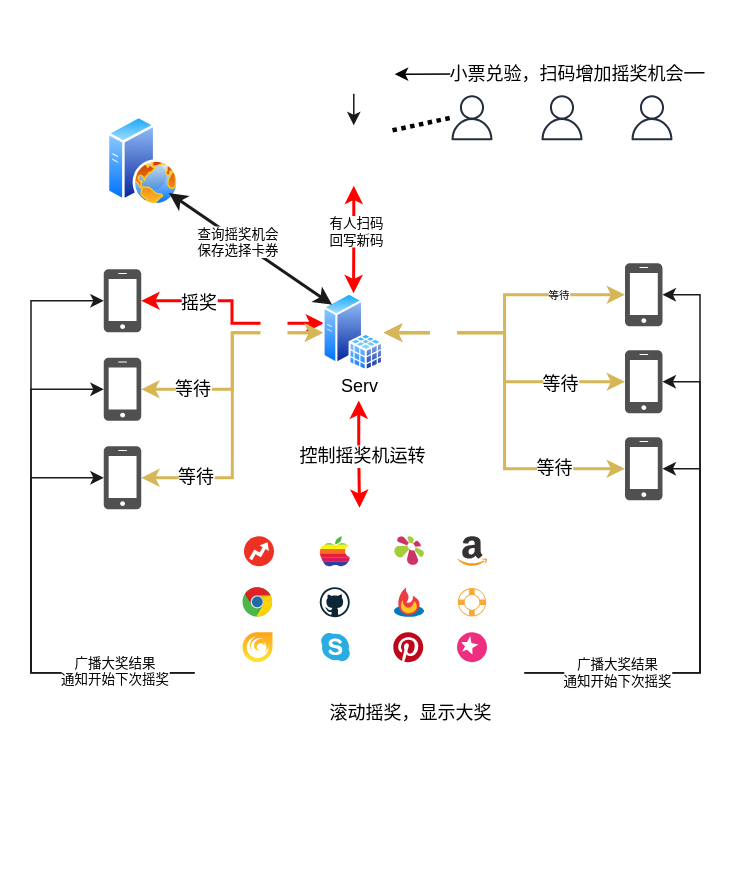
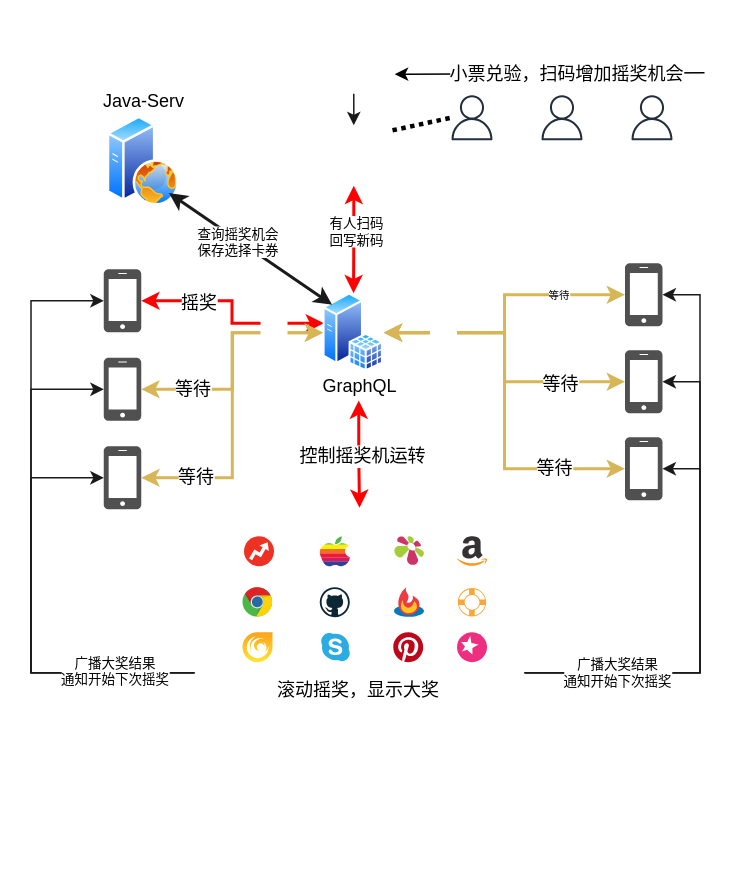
  <mxCell id="0" />
  <mxCell id="1" parent="0" />
  <mxCell id="2" value="" style="group" parent="1" vertex="1" connectable="0"><mxGeometry x="60" y="57" width="70" height="80" as="geometry" /></mxCell>
  <mxCell id="3" value="" style="aspect=fixed;perimeter=ellipsePerimeter;html=1;align=center;shadow=0;dashed=0;spacingTop=3;image;image=img/lib/active_directory/web_server.svg;" parent="2" vertex="1"><mxGeometry x="11" y="20" width="48" height="60" as="geometry" /></mxCell>
+ <mxCell id="4" value="Java-Serv" style="text;html=1;align=center;verticalAlign=middle;resizable=0;points=[];;autosize=1;" parent="2" vertex="1"><mxGeometry width="70" height="20" as="geometry" /></mxCell>
  <mxCell id="5" style="edgeStyle=orthogonalEdgeStyle;rounded=0;orthogonalLoop=1;jettySize=auto;html=1;endArrow=classic;endFill=1;strokeColor=#FF0000;strokeWidth=2;startArrow=classic;startFill=1;" parent="1" source="7" target="48" edge="1"><mxGeometry relative="1" as="geometry"><Array as="points"><mxPoint x="154" y="200" /><mxPoint x="154" y="215" /></Array></mxGeometry></mxCell>
  <mxCell id="6" value="摇奖" style="text;html=1;align=center;verticalAlign=middle;resizable=0;points=[];;labelBackgroundColor=#ffffff;" parent="5" vertex="1" connectable="0"><mxGeometry x="-0.385" y="-1" relative="1" as="geometry"><mxPoint x="-3.57" as="offset" /></mxGeometry></mxCell>
  <mxCell id="7" value="" style="pointerEvents=1;shadow=0;dashed=0;html=1;strokeColor=none;fillColor=#505050;labelPosition=center;verticalLabelPosition=bottom;verticalAlign=top;outlineConnect=0;align=center;shape=mxgraph.office.devices.cell_phone_iphone_standalone;" parent="1" vertex="1"><mxGeometry x="68.5" y="179" width="25" height="42" as="geometry" /></mxCell>
  <mxCell id="8" style="edgeStyle=orthogonalEdgeStyle;rounded=0;orthogonalLoop=1;jettySize=auto;html=1;entryX=0;entryY=0.5;entryDx=0;entryDy=0;endArrow=classic;endFill=1;strokeColor=#d6b656;strokeWidth=2;startArrow=classic;startFill=1;fillColor=#fff2cc;" parent="1" source="10" target="48" edge="1"><mxGeometry relative="1" as="geometry" /></mxCell>
  <mxCell id="9" value="等待" style="text;html=1;align=center;verticalAlign=middle;resizable=0;points=[];;labelBackgroundColor=#ffffff;" parent="8" vertex="1" connectable="0"><mxGeometry x="-0.57" y="1" relative="1" as="geometry"><mxPoint as="offset" /></mxGeometry></mxCell>
  <mxCell id="10" value="" style="pointerEvents=1;shadow=0;dashed=0;html=1;strokeColor=none;fillColor=#505050;labelPosition=center;verticalLabelPosition=bottom;verticalAlign=top;outlineConnect=0;align=center;shape=mxgraph.office.devices.cell_phone_iphone_standalone;" parent="1" vertex="1"><mxGeometry x="68.5" y="238" width="25" height="42" as="geometry" /></mxCell>
  <mxCell id="11" style="edgeStyle=orthogonalEdgeStyle;rounded=0;orthogonalLoop=1;jettySize=auto;html=1;entryX=0;entryY=0.5;entryDx=0;entryDy=0;endArrow=classic;endFill=1;strokeColor=#d6b656;strokeWidth=2;startArrow=classic;startFill=1;fillColor=#fff2cc;" parent="1" source="13" target="48" edge="1"><mxGeometry relative="1" as="geometry" /></mxCell>
  <mxCell id="12" value="等待" style="text;html=1;align=center;verticalAlign=middle;resizable=0;points=[];;labelBackgroundColor=#ffffff;" parent="11" vertex="1" connectable="0"><mxGeometry x="-0.668" y="1" relative="1" as="geometry"><mxPoint as="offset" /></mxGeometry></mxCell>
  <mxCell id="13" value="" style="pointerEvents=1;shadow=0;dashed=0;html=1;strokeColor=none;fillColor=#505050;labelPosition=center;verticalLabelPosition=bottom;verticalAlign=top;outlineConnect=0;align=center;shape=mxgraph.office.devices.cell_phone_iphone_standalone;" parent="1" vertex="1"><mxGeometry x="68.5" y="297" width="25" height="42" as="geometry" /></mxCell>
  <mxCell id="14" value="" style="shape=image;html=1;verticalAlign=top;verticalLabelPosition=bottom;labelBackgroundColor=#ffffff;imageAspect=0;aspect=fixed;image=https://cdn2.iconfinder.com/data/icons/thesquid-ink-40-free-flat-icon-pack/64/support-128.png" parent="1" vertex="1"><mxGeometry x="214.19" y="20" width="42" height="42" as="geometry" /></mxCell>
  <mxCell id="15" style="edgeStyle=orthogonalEdgeStyle;rounded=0;orthogonalLoop=1;jettySize=auto;html=1;endArrow=classic;endFill=1;strokeColor=#FF0000;strokeWidth=2;startArrow=classic;startFill=1;" parent="1" source="17" target="48" edge="1"><mxGeometry relative="1" as="geometry" /></mxCell>
  <mxCell id="16" value="有人扫码&lt;br&gt;回写新码" style="text;html=1;align=center;verticalAlign=middle;resizable=0;points=[];;labelBackgroundColor=#ffffff;fontSize=9;" parent="15" vertex="1" connectable="0"><mxGeometry x="-0.176" y="1" relative="1" as="geometry"><mxPoint as="offset" /></mxGeometry></mxCell>
  <mxCell id="17" value="" style="shape=image;html=1;verticalAlign=top;verticalLabelPosition=bottom;labelBackgroundColor=#ffffff;imageAspect=0;aspect=fixed;image=https://cdn1.iconfinder.com/data/icons/100-basic-for-user-interface/32/68-qr_code-128.png" parent="1" vertex="1"><mxGeometry x="215" y="83" width="40.38" height="40.38" as="geometry" /></mxCell>
  <mxCell id="18" value="" style="outlineConnect=0;fontColor=#232F3E;gradientColor=none;fillColor=#232F3E;strokeColor=none;dashed=0;verticalLabelPosition=bottom;verticalAlign=top;align=center;html=1;fontSize=12;fontStyle=0;aspect=fixed;pointerEvents=1;shape=mxgraph.aws4.user;" parent="1" vertex="1"><mxGeometry x="419" y="63" width="30" height="30" as="geometry" /></mxCell>
  <mxCell id="19" value="" style="outlineConnect=0;fontColor=#232F3E;gradientColor=none;fillColor=#232F3E;strokeColor=none;dashed=0;verticalLabelPosition=bottom;verticalAlign=top;align=center;html=1;fontSize=12;fontStyle=0;aspect=fixed;pointerEvents=1;shape=mxgraph.aws4.user;" parent="1" vertex="1"><mxGeometry x="359" y="63" width="30" height="30" as="geometry" /></mxCell>
  <mxCell id="20" value="" style="outlineConnect=0;fontColor=#232F3E;gradientColor=none;fillColor=#232F3E;strokeColor=none;dashed=0;verticalLabelPosition=bottom;verticalAlign=top;align=center;html=1;fontSize=12;fontStyle=0;aspect=fixed;pointerEvents=1;shape=mxgraph.aws4.user;" parent="1" vertex="1"><mxGeometry x="299" y="63" width="30" height="30" as="geometry" /></mxCell>
  <mxCell id="21" style="edgeStyle=orthogonalEdgeStyle;rounded=0;orthogonalLoop=1;jettySize=auto;html=1;endArrow=classic;endFill=1;strokeColor=#d6b656;strokeWidth=2;startArrow=classic;startFill=1;fillColor=#fff2cc;" parent="1" source="23" target="48" edge="1"><mxGeometry relative="1" as="geometry" /></mxCell>
  <mxCell id="22" value="&lt;font style=&quot;font-size: 7px&quot;&gt;等待&lt;br&gt;&lt;/font&gt;" style="text;html=1;align=center;verticalAlign=middle;resizable=0;points=[];;labelBackgroundColor=#ffffff;" parent="21" vertex="1" connectable="0"><mxGeometry x="-0.444" y="-3" relative="1" as="geometry"><mxPoint x="7.72" y="1.86" as="offset" /></mxGeometry></mxCell>
  <mxCell id="23" value="" style="pointerEvents=1;shadow=0;dashed=0;html=1;strokeColor=none;fillColor=#505050;labelPosition=center;verticalLabelPosition=bottom;verticalAlign=top;outlineConnect=0;align=center;shape=mxgraph.office.devices.cell_phone_iphone_standalone;" parent="1" vertex="1"><mxGeometry x="416" y="175" width="25" height="42" as="geometry" /></mxCell>
  <mxCell id="24" style="edgeStyle=orthogonalEdgeStyle;rounded=0;orthogonalLoop=1;jettySize=auto;html=1;endArrow=classic;endFill=1;strokeColor=#d6b656;strokeWidth=2;startArrow=classic;startFill=1;fillColor=#fff2cc;" parent="1" source="26" target="48" edge="1"><mxGeometry relative="1" as="geometry" /></mxCell>
  <mxCell id="25" value="等待" style="text;html=1;align=center;verticalAlign=middle;resizable=0;points=[];;labelBackgroundColor=#ffffff;" parent="24" vertex="1" connectable="0"><mxGeometry x="-0.55" y="1" relative="1" as="geometry"><mxPoint as="offset" /></mxGeometry></mxCell>
  <mxCell id="26" value="" style="pointerEvents=1;shadow=0;dashed=0;html=1;strokeColor=none;fillColor=#505050;labelPosition=center;verticalLabelPosition=bottom;verticalAlign=top;outlineConnect=0;align=center;shape=mxgraph.office.devices.cell_phone_iphone_standalone;" parent="1" vertex="1"><mxGeometry x="416" y="233" width="25" height="42" as="geometry" /></mxCell>
  <mxCell id="27" style="edgeStyle=orthogonalEdgeStyle;rounded=0;orthogonalLoop=1;jettySize=auto;html=1;entryX=1;entryY=0.5;entryDx=0;entryDy=0;endArrow=classic;endFill=1;strokeColor=#d6b656;strokeWidth=2;startArrow=classic;startFill=1;fillColor=#fff2cc;" parent="1" source="29" target="48" edge="1"><mxGeometry relative="1" as="geometry" /></mxCell>
  <mxCell id="28" value="等待" style="text;html=1;align=center;verticalAlign=middle;resizable=0;points=[];;labelBackgroundColor=#ffffff;" parent="27" vertex="1" connectable="0"><mxGeometry x="-0.616" y="-1" relative="1" as="geometry"><mxPoint as="offset" /></mxGeometry></mxCell>
  <mxCell id="29" value="" style="pointerEvents=1;shadow=0;dashed=0;html=1;strokeColor=none;fillColor=#505050;labelPosition=center;verticalLabelPosition=bottom;verticalAlign=top;outlineConnect=0;align=center;shape=mxgraph.office.devices.cell_phone_iphone_standalone;" parent="1" vertex="1"><mxGeometry x="416" y="291" width="25" height="42" as="geometry" /></mxCell>
  <mxCell id="30" value="" style="endArrow=classic;html=1;" parent="1" edge="1"><mxGeometry width="50" height="50" relative="1" as="geometry"><mxPoint x="469" y="48" as="sourcePoint" /><mxPoint x="262.5" y="49" as="targetPoint" /></mxGeometry></mxCell>
  <mxCell id="31" value="小票兑验，扫码增加摇奖机会" style="text;html=1;align=center;verticalAlign=middle;resizable=0;points=[];;labelBackgroundColor=#ffffff;" parent="30" vertex="1" connectable="0"><mxGeometry x="0.049" y="-1" relative="1" as="geometry"><mxPoint x="15.24" y="1" as="offset" /></mxGeometry></mxCell>
  <mxCell id="32" value="" style="group" parent="1" vertex="1" connectable="0"><mxGeometry x="129" y="338" width="220" height="220" as="geometry" /></mxCell>
  <mxCell id="33" value="" style="shape=image;html=1;verticalAlign=top;verticalLabelPosition=bottom;labelBackgroundColor=#ffffff;imageAspect=0;aspect=fixed;image=https://cdn2.iconfinder.com/data/icons/pittogrammi/142/03-128.png" parent="32" vertex="1"><mxGeometry width="220" height="220" as="geometry" /></mxCell>
  <mxCell id="34" value="" style="dashed=0;outlineConnect=0;html=1;align=center;labelPosition=center;verticalLabelPosition=bottom;verticalAlign=top;shape=mxgraph.weblogos.apple_classic" parent="32" vertex="1"><mxGeometry x="83.5" y="19" width="20" height="20" as="geometry" /></mxCell>
  <mxCell id="35" value="" style="dashed=0;outlineConnect=0;html=1;align=center;labelPosition=center;verticalLabelPosition=bottom;verticalAlign=top;shape=mxgraph.weblogos.amazon" parent="32" vertex="1"><mxGeometry x="175" y="19.0" width="20" height="20" as="geometry" /></mxCell>
  <mxCell id="36" value="" style="dashed=0;outlineConnect=0;html=1;align=center;labelPosition=center;verticalLabelPosition=bottom;verticalAlign=top;shape=mxgraph.weblogos.chrome" parent="32" vertex="1"><mxGeometry x="32" y="53" width="20" height="20" as="geometry" /></mxCell>
  <mxCell id="37" value="" style="dashed=0;outlineConnect=0;html=1;align=center;labelPosition=center;verticalLabelPosition=bottom;verticalAlign=top;shape=mxgraph.weblogos.bookmarks.fr" parent="32" vertex="1"><mxGeometry x="133" y="19" width="20" height="20" as="geometry" /></mxCell>
  <mxCell id="38" value="" style="dashed=0;outlineConnect=0;html=1;align=center;labelPosition=center;verticalLabelPosition=bottom;verticalAlign=top;shape=mxgraph.weblogos.buzzfeed;fillColor=#ED3223;strokeColor=none" parent="32" vertex="1"><mxGeometry x="33" y="19" width="20" height="20" as="geometry" /></mxCell>
  <mxCell id="39" value="" style="dashed=0;outlineConnect=0;html=1;align=center;labelPosition=center;verticalLabelPosition=bottom;verticalAlign=top;shape=mxgraph.weblogos.designfloat;strokeColor=none" parent="32" vertex="1"><mxGeometry x="175" y="53.0" width="20" height="20" as="geometry" /></mxCell>
- <mxCell id="40" value="滚动摇奖，显示大奖" style="text;html=1;align=center;verticalAlign=middle;resizable=0;points=[];;autosize=1;" parent="32" vertex="1"><mxGeometry x="84" y="127" width="119" height="19" as="geometry" /></mxCell>
+ <mxCell id="40" value="滚动摇奖，显示大奖" style="text;html=1;align=center;verticalAlign=middle;resizable=0;points=[];;autosize=1;" parent="32" vertex="1"><mxGeometry x="49" y="112" width="119" height="19" as="geometry" /></mxCell>
  <mxCell id="41" value="" style="dashed=0;outlineConnect=0;html=1;align=center;labelPosition=center;verticalLabelPosition=bottom;verticalAlign=top;shape=mxgraph.weblogos.github" vertex="1" parent="32"><mxGeometry x="83.5" y="53" width="20" height="20" as="geometry" /></mxCell>
  <mxCell id="42" value="" style="dashed=0;outlineConnect=0;html=1;align=center;labelPosition=center;verticalLabelPosition=bottom;verticalAlign=top;shape=mxgraph.weblogos.feedburner" vertex="1" parent="32"><mxGeometry x="133" y="53" width="20" height="20" as="geometry" /></mxCell>
  <mxCell id="43" value="" style="dashed=0;outlineConnect=0;html=1;align=center;labelPosition=center;verticalLabelPosition=bottom;verticalAlign=top;shape=mxgraph.weblogos.playfire;fillColor=#FDA21A;gradientColor=#FEE635;strokeColor=none" vertex="1" parent="32"><mxGeometry x="32" y="83" width="20" height="20" as="geometry" /></mxCell>
  <mxCell id="44" value="" style="dashed=0;outlineConnect=0;html=1;align=center;labelPosition=center;verticalLabelPosition=bottom;verticalAlign=top;shape=mxgraph.weblogos.skype;fillColor=#2AACE2;strokeColor=none" vertex="1" parent="32"><mxGeometry x="84" y="83.0" width="20" height="20" as="geometry" /></mxCell>
  <mxCell id="45" value="" style="dashed=0;outlineConnect=0;html=1;align=center;labelPosition=center;verticalLabelPosition=bottom;verticalAlign=top;shape=mxgraph.weblogos.pinterest;fillColor=#BD081C;strokeColor=none" vertex="1" parent="32"><mxGeometry x="132.5" y="83" width="20" height="20" as="geometry" /></mxCell>
  <mxCell id="46" value="" style="dashed=0;outlineConnect=0;html=1;align=center;labelPosition=center;verticalLabelPosition=bottom;verticalAlign=top;shape=mxgraph.weblogos.socialvibe;fillColor=#EE2F7F;strokeColor=none" vertex="1" parent="32"><mxGeometry x="175" y="83" width="20" height="20" as="geometry" /></mxCell>
  <mxCell id="47" value="" style="group" parent="1" vertex="1" connectable="0"><mxGeometry x="208.5" y="195" width="77" height="70" as="geometry" /></mxCell>
  <mxCell id="48" value="" style="aspect=fixed;perimeter=ellipsePerimeter;html=1;align=center;shadow=0;dashed=0;spacingTop=3;image;image=img/lib/active_directory/sql_server.svg;" parent="47" vertex="1"><mxGeometry x="6.288" width="40.46" height="52.545" as="geometry" /></mxCell>
- <mxCell id="49" value="Serv" style="text;html=1;align=center;verticalAlign=middle;resizable=0;points=[];;autosize=1;" parent="47" vertex="1"><mxGeometry y="51.579" width="60" height="20" as="geometry" /></mxCell>
+ <mxCell id="49" value="GraphQL" style="text;html=1;align=center;verticalAlign=middle;resizable=0;points=[];;autosize=1;" parent="47" vertex="1"><mxGeometry y="51.579" width="60" height="20" as="geometry" /></mxCell>
  <mxCell id="50" style="edgeStyle=orthogonalEdgeStyle;rounded=0;orthogonalLoop=1;jettySize=auto;html=1;endArrow=classic;endFill=1;strokeColor=#FF0000;strokeWidth=2;startArrow=classic;startFill=1;" parent="1" source="49" target="33" edge="1"><mxGeometry relative="1" as="geometry" /></mxCell>
  <mxCell id="51" value="控制摇奖机运转" style="text;html=1;align=center;verticalAlign=middle;resizable=0;points=[];;labelBackgroundColor=#ffffff;" parent="50" vertex="1" connectable="0"><mxGeometry x="0.04" y="1" relative="1" as="geometry"><mxPoint as="offset" /></mxGeometry></mxCell>
  <mxCell id="52" value="" style="endArrow=classic;html=1;strokeColor=#1A1A1A;strokeWidth=2;exitX=0;exitY=0;exitDx=0;exitDy=0;entryX=1;entryY=1;entryDx=0;entryDy=0;startArrow=classic;startFill=1;" parent="1" source="48" target="3" edge="1"><mxGeometry width="50" height="50" relative="1" as="geometry"><mxPoint x="1" y="160" as="sourcePoint" /><mxPoint x="51" y="110" as="targetPoint" /></mxGeometry></mxCell>
  <mxCell id="53" value="查询摇奖机会&lt;br&gt;保存选择卡券" style="text;html=1;align=center;verticalAlign=middle;resizable=0;points=[];;labelBackgroundColor=#ffffff;fontSize=9;" parent="52" vertex="1" connectable="0"><mxGeometry x="0.149" y="1" relative="1" as="geometry"><mxPoint as="offset" /></mxGeometry></mxCell>
  <mxCell id="54" style="edgeStyle=orthogonalEdgeStyle;rounded=0;orthogonalLoop=1;jettySize=auto;html=1;startArrow=none;startFill=0;endArrow=classic;endFill=1;strokeColor=#1A1A1A;strokeWidth=1;fontSize=9;" parent="1" source="33" target="7" edge="1"><mxGeometry relative="1" as="geometry"><Array as="points"><mxPoint x="20" y="448" /><mxPoint x="20" y="200" /></Array></mxGeometry></mxCell>
  <mxCell id="55" style="edgeStyle=orthogonalEdgeStyle;rounded=0;orthogonalLoop=1;jettySize=auto;html=1;startArrow=none;startFill=0;endArrow=classic;endFill=1;strokeColor=#1A1A1A;strokeWidth=1;fontSize=9;" parent="1" source="33" target="10" edge="1"><mxGeometry relative="1" as="geometry"><Array as="points"><mxPoint x="20" y="448" /><mxPoint x="20" y="259" /></Array></mxGeometry></mxCell>
  <mxCell id="56" style="edgeStyle=orthogonalEdgeStyle;rounded=0;orthogonalLoop=1;jettySize=auto;html=1;startArrow=none;startFill=0;endArrow=classic;endFill=1;strokeColor=#1A1A1A;strokeWidth=1;fontSize=9;" parent="1" source="33" target="13" edge="1"><mxGeometry relative="1" as="geometry"><Array as="points"><mxPoint x="20" y="448" /><mxPoint x="20" y="318" /></Array></mxGeometry></mxCell>
  <mxCell id="57" value="广播大奖结果&lt;br&gt;通知开始下次摇奖" style="text;html=1;align=center;verticalAlign=middle;resizable=0;points=[];;labelBackgroundColor=#ffffff;fontSize=9;" parent="56" vertex="1" connectable="0"><mxGeometry x="-0.625" y="-2" relative="1" as="geometry"><mxPoint as="offset" /></mxGeometry></mxCell>
  <mxCell id="58" style="edgeStyle=orthogonalEdgeStyle;rounded=0;orthogonalLoop=1;jettySize=auto;html=1;exitX=1;exitY=0.5;exitDx=0;exitDy=0;startArrow=none;startFill=0;endArrow=classic;endFill=1;strokeColor=#1A1A1A;strokeWidth=1;fontSize=9;" parent="1" source="33" target="23" edge="1"><mxGeometry relative="1" as="geometry"><Array as="points"><mxPoint x="466" y="448" /><mxPoint x="466" y="196" /></Array></mxGeometry></mxCell>
  <mxCell id="59" style="edgeStyle=orthogonalEdgeStyle;rounded=0;orthogonalLoop=1;jettySize=auto;html=1;startArrow=none;startFill=0;endArrow=classic;endFill=1;strokeColor=#1A1A1A;strokeWidth=1;fontSize=9;" parent="1" source="33" target="26" edge="1"><mxGeometry relative="1" as="geometry"><Array as="points"><mxPoint x="466" y="448" /><mxPoint x="466" y="254" /></Array></mxGeometry></mxCell>
  <mxCell id="60" style="edgeStyle=orthogonalEdgeStyle;rounded=0;orthogonalLoop=1;jettySize=auto;html=1;startArrow=none;startFill=0;endArrow=classic;endFill=1;strokeColor=#1A1A1A;strokeWidth=1;fontSize=9;" parent="1" source="33" target="29" edge="1"><mxGeometry relative="1" as="geometry"><Array as="points"><mxPoint x="466" y="448" /><mxPoint x="466" y="312" /></Array></mxGeometry></mxCell>
  <mxCell id="61" value="广播大奖结果&lt;br&gt;通知开始下次摇奖" style="text;html=1;align=center;verticalAlign=middle;resizable=0;points=[];;labelBackgroundColor=#ffffff;fontSize=9;" parent="60" vertex="1" connectable="0"><mxGeometry x="-0.564" y="1" relative="1" as="geometry"><mxPoint as="offset" /></mxGeometry></mxCell>
  <mxCell id="62" value="" style="endArrow=classic;html=1;strokeColor=#1A1A1A;strokeWidth=1;fontSize=9;exitX=0.5;exitY=1;exitDx=0;exitDy=0;entryX=0.5;entryY=0;entryDx=0;entryDy=0;" parent="1" source="14" target="17" edge="1"><mxGeometry width="50" height="50" relative="1" as="geometry"><mxPoint x="-58" y="109" as="sourcePoint" /><mxPoint x="-8" y="59" as="targetPoint" /></mxGeometry></mxCell>
  <mxCell id="63" value="" style="shape=image;html=1;verticalAlign=top;verticalLabelPosition=bottom;labelBackgroundColor=#ffffff;imageAspect=0;aspect=fixed;image=https://cdn3.iconfinder.com/data/icons/tango-icon-library/48/view-refresh-128.png;imageBackground=#FFFFFF;" vertex="1" parent="1"><mxGeometry x="225.14" y="95" width="18" height="18" as="geometry" /></mxCell>
  <mxCell id="64" value="" style="shape=image;html=1;verticalAlign=top;verticalLabelPosition=bottom;labelBackgroundColor=#ffffff;imageAspect=0;aspect=fixed;image=https://cdn3.iconfinder.com/data/icons/tango-icon-library/48/view-refresh-128.png;imageBackground=#FFFFFF;" vertex="1" parent="1"><mxGeometry x="286" y="213" width="18" height="18" as="geometry" /></mxCell>
  <mxCell id="65" value="" style="shape=image;html=1;verticalAlign=top;verticalLabelPosition=bottom;labelBackgroundColor=#ffffff;imageAspect=0;aspect=fixed;image=https://cdn3.iconfinder.com/data/icons/tango-icon-library/48/view-refresh-128.png;imageBackground=#FFFFFF;" vertex="1" parent="1"><mxGeometry x="173" y="210" width="18" height="18" as="geometry" /></mxCell>
  <mxCell id="66" value="" style="endArrow=none;dashed=1;html=1;strokeWidth=3;dashPattern=1 1;" edge="1" parent="1"><mxGeometry width="50" height="50" relative="1" as="geometry"><mxPoint x="261" y="86.38" as="sourcePoint" /><mxPoint x="300" y="78" as="targetPoint" /></mxGeometry></mxCell>
